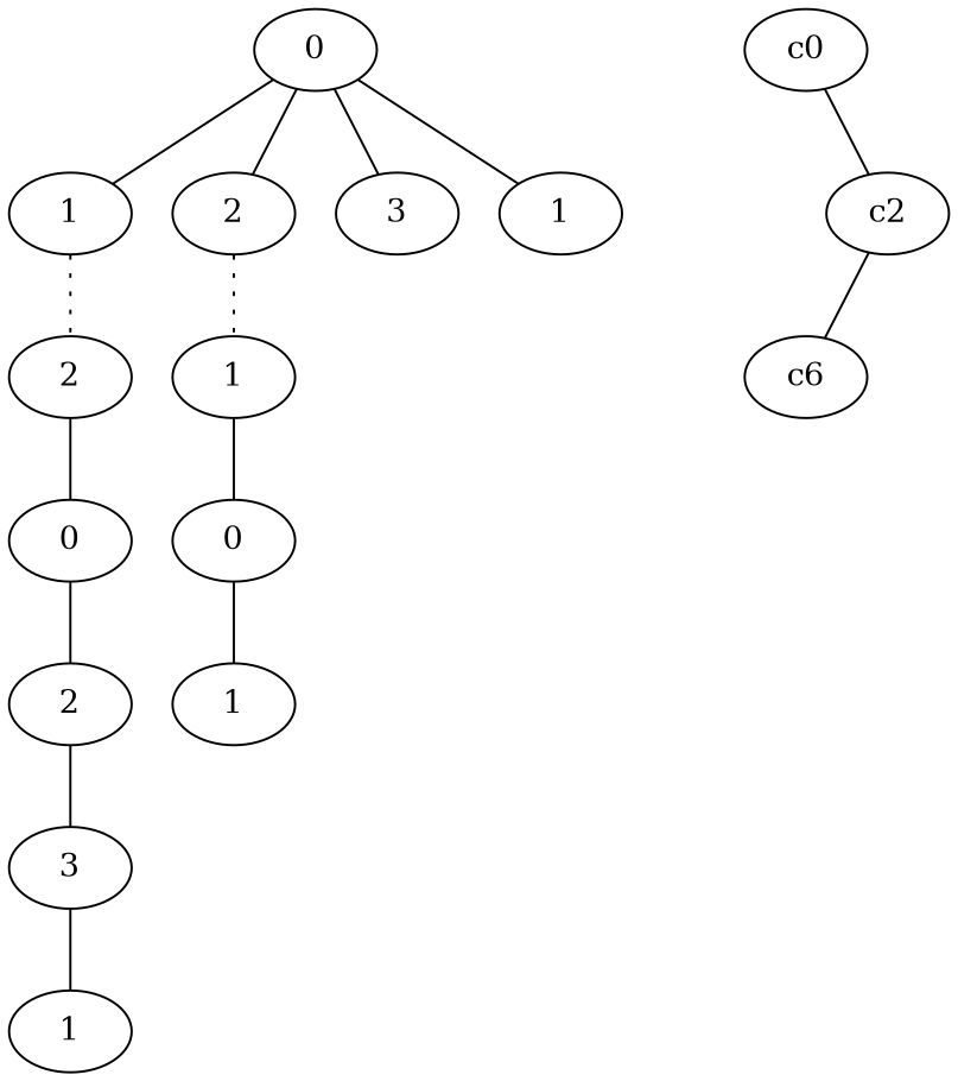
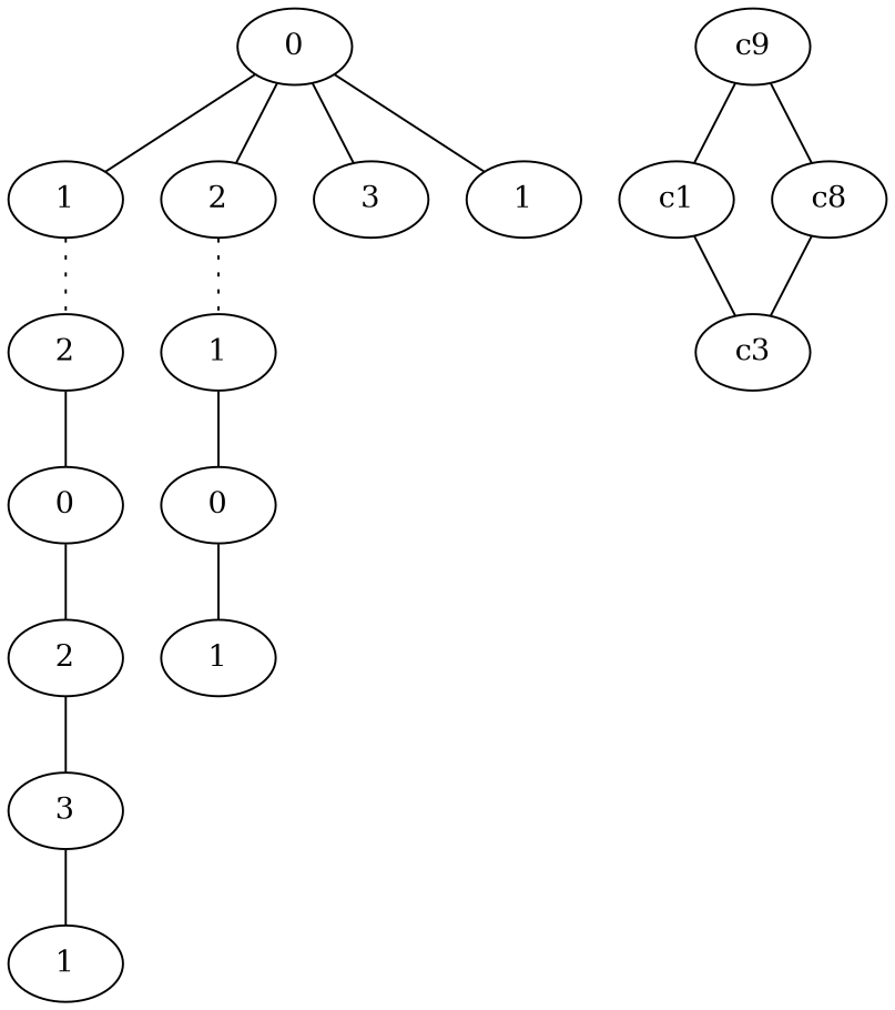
  graph {
    n1 [label=0]
    n2 [label=1]
    n3 [label=2]
    n4 [label=3]
    n5 [label=1]
    n6 [label=2]
    n7 [label=1]
    n8 [label=0]
    n9 [label=2]
    n10 [label=3]
    n11 [label=1]
    n12 [label=0]
    n13 [label=1]
-   c0
-   c2
-   c3 [label=c6]
+   c0 [label=c9]
+   c1
+   c2 [label=c8]
+   c3
    n1 -- n2
    n1 -- n3
    n1 -- n4
    n1 -- n5
    n2 -- n6 [style=dotted]
    n3 -- n7 [style=dotted]
    n6 -- n8
    n7 -- n12
    n8 -- n9
    n9 -- n10
    n10 -- n11
    n12 -- n13
+   c0 -- c1
    c0 -- c2
+   c1 -- c3
    c2 -- c3
  }
